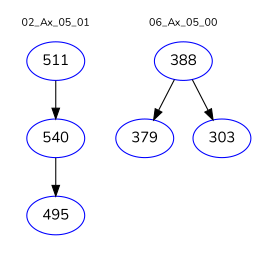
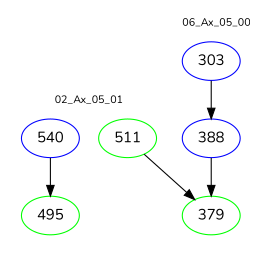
  digraph {
    fontname=Nunito
    node [color=blue fontname=Nunito]
    edge [color=black fontname=Nunito]
-   n1 [label=511]
-   n2 [label=495]
+   n1 [color=green label=511]
+   n2 [color=green label=495]
    n3 [label=540]
    n4 [label=388]
-   n5 [label=379]
+   n5 [color=green label=379]
    n6 [label=303]
    subgraph cluster_1 {
      color=white
      fontsize=10
      label="02_Ax_05_01"
      n1
      n2
      n3
    }
    subgraph cluster_2 {
      color=white
      fontsize=10
      label="06_Ax_05_00"
      n4
      n5
      n6
    }
-   n1 -> n3
+   n1 -> n5
    n3 -> n2
    n4 -> n5
-   n4 -> n6
+   n6 -> n4
  }
